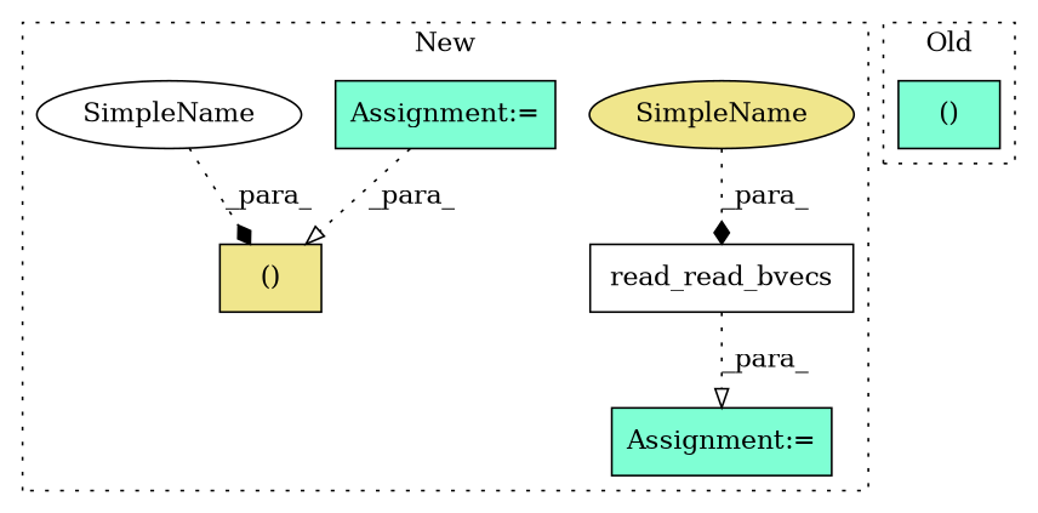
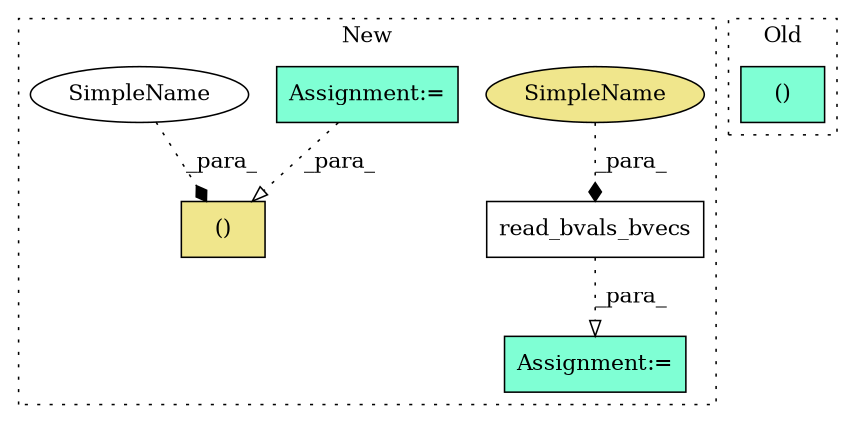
  digraph {
    node [a=7 l=5 shape=box style=filled fillcolor=aquamarine]
    edge [style=dotted arrowhead=onormal]
-   n1 [a=32 l="17,1" label=read_read_bvecs s="523,550" fillcolor=white]
+   n1 [a=32 l="17,1" label=read_bvals_bvecs s="523,550" fillcolor=white]
    n2 [l=2 label="Assignment:=" s=503]
    n3 [a=106 l=19 label="()" s=484 fillcolor=khaki]
    n4 [l=1 label="Assignment:=" s=264]
    n5 [a=42 label=SimpleName s=545 shape=ellipse fillcolor=khaki]
    n6 [a=42 label=SimpleName s=498 shape=ellipse fillcolor=white]
    n7 [a=106 l=23 label="()" s=366]
    subgraph cluster_1 {
      label=New
      style=dotted
      n1
      n2
      n3
      n4
      n5
      n6
    }
    subgraph cluster_2 {
      label=Old
      style=dotted
      n7
    }
    n1 -> n2 [label=_para_]
    n4 -> n3 [label=_para_]
    n5 -> n1 [label=_para_ arrowhead=diamond]
    n6 -> n3 [label=_para_ arrowhead=diamond]
  }
